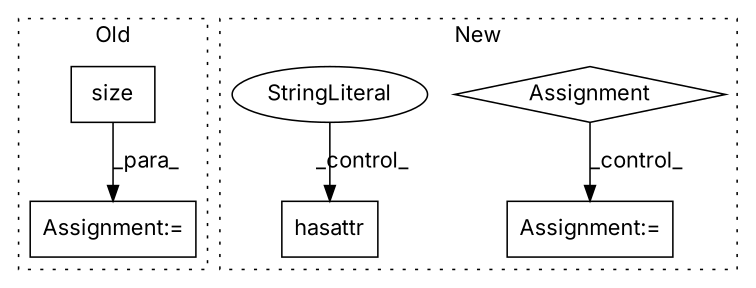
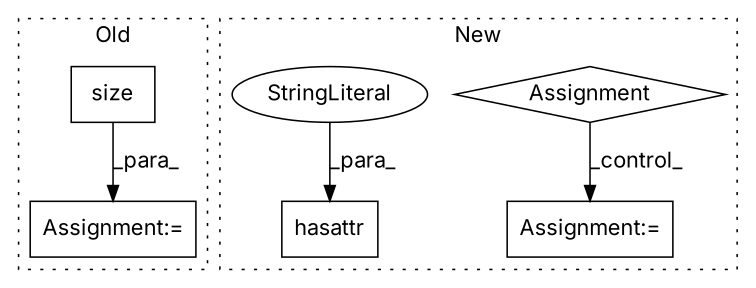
  digraph {
    fontname=Inter
    node [a=32 fontname=Inter l=1 shape=box]
    edge [fontname=Inter]
    n1 [l="5,1" label=size s="1756,1763"]
    n2 [a=7 label="Assignment:=" s=1748]
    n3 [l="8,1" label=hasattr s="1522,1548"]
    n4 [a=25 l="4,2" label=Assignment s="1517,1570" shape=diamond]
    n5 [a=7 label="Assignment:=" s=1729]
    n6 [a=45 l=13 label=StringLiteral s=1535 shape=ellipse]
    subgraph cluster_1 {
      label=Old
      style=dotted
      n1
      n2
    }
    subgraph cluster_2 {
      label=New
      style=dotted
      n3
      n4
      n5
      n6
    }
    n1 -> n2 [label=_para_]
    n4 -> n5 [label=_control_]
-   n6 -> n3 [label=_control_]
+   n6 -> n3 [label=_para_]
  }
